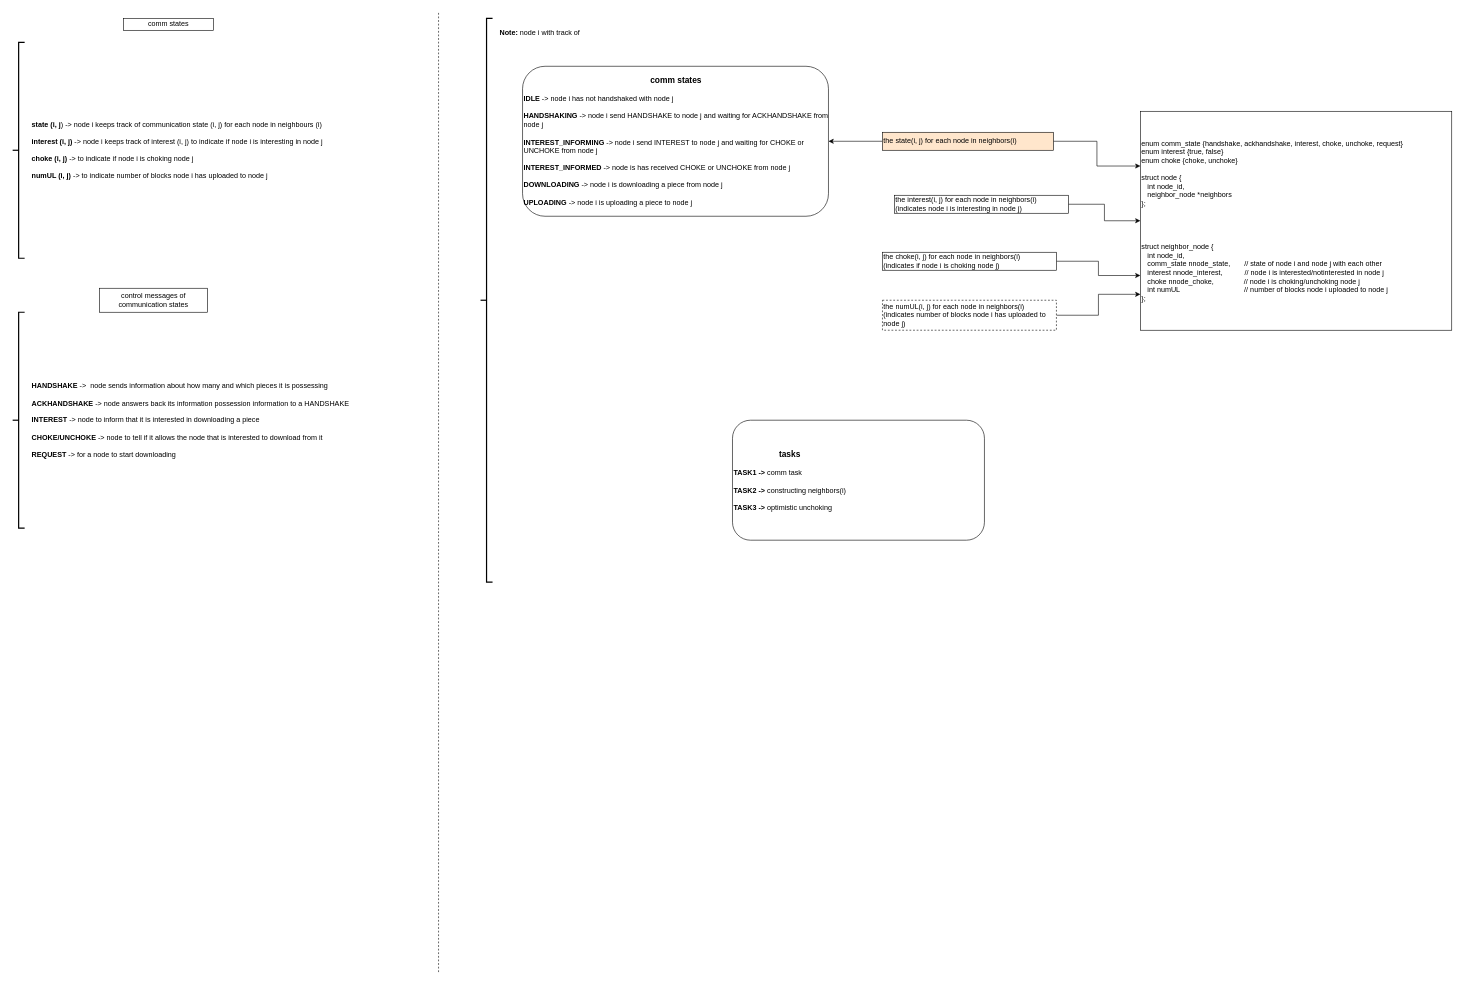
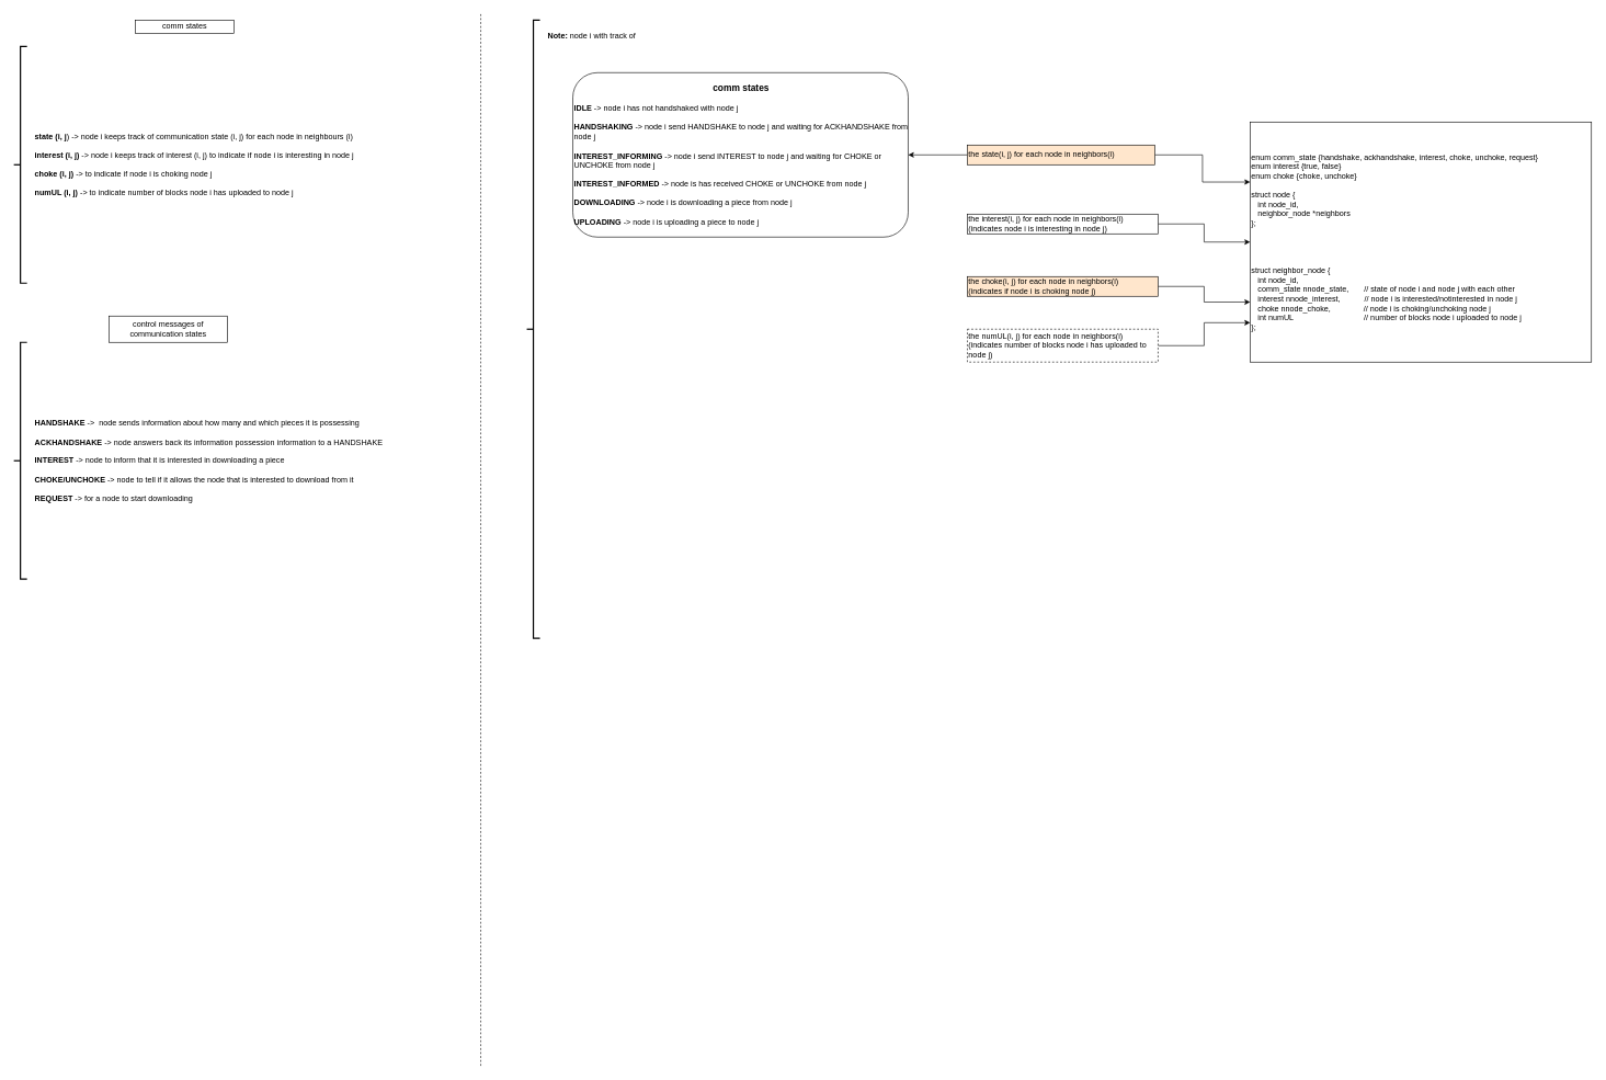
  <mxCell id="0" />
  <mxCell id="1" parent="0" />
  <mxCell id="2" value="" style="strokeWidth=2;html=1;shape=mxgraph.flowchart.annotation_2;align=left;labelPosition=right;pointerEvents=1;" parent="1" vertex="1"><mxGeometry x="20" y="520" width="20" height="360" as="geometry" /></mxCell>
  <mxCell id="3" value="&lt;div style=&quot;text-align: justify&quot;&gt;&lt;b&gt;HANDSHAKE&lt;/b&gt; -&amp;gt;&amp;nbsp; node sends information about how many and which pieces it is possessing&lt;/div&gt;&lt;div style=&quot;text-align: justify&quot;&gt;&lt;br&gt;&lt;/div&gt;&lt;div style=&quot;text-align: justify&quot;&gt;&lt;b&gt;ACKHANDSHAKE&lt;/b&gt; -&amp;gt; node answers back its information possession information to a HANDSHAKE&lt;/div&gt;&lt;div style=&quot;text-align: justify&quot;&gt;&lt;br&gt;&lt;/div&gt;&lt;div style=&quot;text-align: justify&quot;&gt;&lt;b&gt;INTEREST&lt;/b&gt; -&amp;gt; node to inform that it is interested in downloading a piece&lt;/div&gt;&lt;div style=&quot;text-align: justify&quot;&gt;&lt;br&gt;&lt;/div&gt;&lt;div style=&quot;text-align: justify&quot;&gt;&lt;b&gt;CHOKE/UNCHOKE &lt;/b&gt;-&amp;gt; node to tell if it allows the node that is interested to download from it&lt;/div&gt;&lt;div style=&quot;text-align: justify&quot;&gt;&lt;br&gt;&lt;/div&gt;&lt;div style=&quot;text-align: justify&quot;&gt;&lt;b&gt;REQUEST&lt;/b&gt; -&amp;gt; for a node to start downloading&lt;/div&gt;" style="text;html=1;strokeColor=none;fillColor=none;align=left;verticalAlign=middle;whiteSpace=wrap;rounded=0;" parent="1" vertex="1"><mxGeometry x="50" y="530" width="620" height="340" as="geometry" /></mxCell>
  <mxCell id="4" value="control messages of communication states" style="rounded=0;whiteSpace=wrap;html=1;" parent="1" vertex="1"><mxGeometry x="165" y="480" width="180" height="40" as="geometry" /></mxCell>
  <mxCell id="5" value="comm states" style="rounded=0;whiteSpace=wrap;html=1;" parent="1" vertex="1"><mxGeometry x="205" y="30" width="150" height="20" as="geometry" /></mxCell>
  <mxCell id="6" value="" style="endArrow=none;dashed=1;html=1;" parent="1" edge="1"><mxGeometry width="50" height="50" relative="1" as="geometry"><mxPoint x="730" y="1620" as="sourcePoint" /><mxPoint x="730" y="20" as="targetPoint" /><Array as="points"><mxPoint x="730" y="430" /></Array></mxGeometry></mxCell>
  <mxCell id="7" value="" style="strokeWidth=2;html=1;shape=mxgraph.flowchart.annotation_2;align=left;labelPosition=right;pointerEvents=1;" parent="1" vertex="1"><mxGeometry x="20" y="70" width="20" height="360" as="geometry" /></mxCell>
  <mxCell id="8" value="&lt;div style=&quot;text-align: justify&quot;&gt;&lt;b&gt;state (i, j&lt;/b&gt;) -&amp;gt; node i keeps track of communication state (i, j) for each node in neighbours (i)&lt;/div&gt;&lt;div style=&quot;text-align: justify&quot;&gt;&lt;br&gt;&lt;/div&gt;&lt;div style=&quot;text-align: justify&quot;&gt;&lt;b&gt;interest (i, j)&lt;/b&gt; -&amp;gt; node i keeps track of interest (i, j) to indicate if node i is interesting in node j&lt;/div&gt;&lt;div style=&quot;text-align: justify&quot;&gt;&lt;br&gt;&lt;/div&gt;&lt;div style=&quot;text-align: justify&quot;&gt;&lt;b&gt;choke (i, j)&lt;/b&gt; -&amp;gt; to indicate if node i is choking node j&lt;/div&gt;&lt;div style=&quot;text-align: justify&quot;&gt;&lt;br&gt;&lt;/div&gt;&lt;div style=&quot;text-align: justify&quot;&gt;&lt;b&gt;numUL (i, j)&lt;/b&gt; -&amp;gt; to indicate number of blocks node i has uploaded to node j&lt;/div&gt;" style="text;html=1;strokeColor=none;fillColor=none;align=left;verticalAlign=middle;whiteSpace=wrap;rounded=0;" parent="1" vertex="1"><mxGeometry x="50" y="80" width="530" height="340" as="geometry" /></mxCell>
  <mxCell id="9" value="" style="strokeWidth=2;html=1;shape=mxgraph.flowchart.annotation_2;align=left;labelPosition=right;pointerEvents=1;" parent="1" vertex="1"><mxGeometry x="800" y="30" width="20" height="940" as="geometry" /></mxCell>
  <mxCell id="10" value="&lt;div style=&quot;text-align: justify&quot;&gt;&lt;b&gt;Note:&lt;/b&gt;&amp;nbsp;node i with track of&lt;/div&gt;" style="text;html=1;strokeColor=none;fillColor=none;align=left;verticalAlign=middle;whiteSpace=wrap;rounded=0;" parent="1" vertex="1"><mxGeometry x="830" y="40" width="390" height="30" as="geometry" /></mxCell>
  <mxCell id="11" style="edgeStyle=orthogonalEdgeStyle;rounded=0;orthogonalLoop=1;jettySize=auto;html=1;exitX=0;exitY=0.5;exitDx=0;exitDy=0;" parent="1" source="13" target="16" edge="1"><mxGeometry relative="1" as="geometry" /></mxCell>
  <mxCell id="12" style="edgeStyle=orthogonalEdgeStyle;rounded=0;orthogonalLoop=1;jettySize=auto;html=1;entryX=0;entryY=0.25;entryDx=0;entryDy=0;" parent="1" source="13" target="17" edge="1"><mxGeometry relative="1" as="geometry" /></mxCell>
  <mxCell id="13" value="the state(i, j) for each node in neighbors(i)" style="rounded=0;whiteSpace=wrap;html=1;align=left;fillColor=#ffe6cc;" parent="1" vertex="1"><mxGeometry x="1470" y="220" width="285" height="30" as="geometry" /></mxCell>
  <mxCell id="14" style="edgeStyle=orthogonalEdgeStyle;rounded=0;orthogonalLoop=1;jettySize=auto;html=1;exitX=1;exitY=0.5;exitDx=0;exitDy=0;entryX=0;entryY=0.5;entryDx=0;entryDy=0;" parent="1" source="15" target="17" edge="1"><mxGeometry relative="1" as="geometry" /></mxCell>
- <mxCell id="15" value="the interest(i, j) for each node in neighbors(i)&lt;br&gt;(indicates node i is interesting in node j)" style="rounded=0;whiteSpace=wrap;html=1;align=left;" parent="1" vertex="1"><mxGeometry x="1490" y="325" width="290" height="30" as="geometry" /></mxCell>
+ <mxCell id="15" value="the interest(i, j) for each node in neighbors(i)&lt;br&gt;(indicates node i is interesting in node j)" style="rounded=0;whiteSpace=wrap;html=1;align=left;" parent="1" vertex="1"><mxGeometry x="1470" y="325" width="290" height="30" as="geometry" /></mxCell>
  <mxCell id="16" value="&lt;div style=&quot;text-align: center&quot;&gt;&lt;span&gt;&lt;b&gt;&lt;font style=&quot;font-size: 14px&quot;&gt;comm states&lt;/font&gt;&lt;/b&gt;&lt;/span&gt;&lt;/div&gt;&lt;div style=&quot;text-align: center&quot;&gt;&lt;br&gt;&lt;/div&gt;&lt;b&gt;IDLE&lt;/b&gt; -&amp;gt; node i has not handshaked with node j&lt;br&gt;&lt;br&gt;&lt;b&gt;HANDSHAKING&lt;/b&gt; -&amp;gt; node i send HANDSHAKE to node j and waiting for ACKHANDSHAKE from node j&lt;br&gt;&lt;br&gt;&lt;b&gt;INTEREST_INFORMING&lt;/b&gt; -&amp;gt; node i send INTEREST to node j and waiting for CHOKE or UNCHOKE from node j&lt;br&gt;&lt;br&gt;&lt;b&gt;INTEREST_INFORMED&lt;/b&gt; -&amp;gt; node is has received CHOKE or UNCHOKE from node j&lt;br&gt;&lt;br&gt;&lt;b&gt;DOWNLOADING&lt;/b&gt; -&amp;gt; node i is downloading a piece from node j&lt;br&gt;&lt;br&gt;&lt;b&gt;UPLOADING&lt;/b&gt; -&amp;gt; node i is uploading a piece to node j" style="rounded=1;whiteSpace=wrap;html=1;align=left;" parent="1" vertex="1"><mxGeometry x="870" y="110" width="510" height="250" as="geometry" /></mxCell>
  <mxCell id="17" value="&lt;div style=&quot;font-family: &amp;#34;helvetica&amp;#34;&quot;&gt;enum comm_state {handshake, ackhandshake, interest, choke, unchoke, request}&lt;/div&gt;&lt;div style=&quot;font-family: &amp;#34;helvetica&amp;#34;&quot;&gt;enum interest {true, false}&lt;/div&gt;&lt;div style=&quot;font-family: &amp;#34;helvetica&amp;#34;&quot;&gt;enum choke {choke, unchoke}&lt;/div&gt;&lt;div style=&quot;font-family: &amp;#34;helvetica&amp;#34;&quot;&gt;&lt;/div&gt;&lt;div style=&quot;font-family: &amp;#34;helvetica&amp;#34;&quot;&gt;&lt;br&gt;&lt;/div&gt;&lt;div style=&quot;font-family: &amp;#34;helvetica&amp;#34;&quot;&gt;struct node {&lt;/div&gt;&lt;div style=&quot;font-family: &amp;#34;helvetica&amp;#34;&quot;&gt;&amp;nbsp; &amp;nbsp;int node_id,&lt;/div&gt;&lt;div style=&quot;font-family: &amp;#34;helvetica&amp;#34;&quot;&gt;&amp;nbsp; &amp;nbsp;neighbor_node *neighbors&lt;/div&gt;&lt;div style=&quot;font-family: &amp;#34;helvetica&amp;#34;&quot;&gt;};&lt;/div&gt;&lt;div style=&quot;font-family: &amp;#34;helvetica&amp;#34;&quot;&gt;&lt;br&gt;&lt;/div&gt;&lt;div style=&quot;font-family: &amp;#34;helvetica&amp;#34;&quot;&gt;&lt;br&gt;&lt;/div&gt;&lt;div style=&quot;font-family: &amp;#34;helvetica&amp;#34;&quot;&gt;&lt;br&gt;&lt;/div&gt;&lt;div style=&quot;font-family: &amp;#34;helvetica&amp;#34;&quot;&gt;&lt;br&gt;&lt;/div&gt;&lt;div style=&quot;font-family: &amp;#34;helvetica&amp;#34;&quot;&gt;struct neighbor_node {&lt;/div&gt;&lt;div style=&quot;font-family: &amp;#34;helvetica&amp;#34;&quot;&gt;&amp;nbsp; &amp;nbsp;int node_id,&lt;/div&gt;&lt;div style=&quot;font-family: &amp;#34;helvetica&amp;#34;&quot;&gt;&amp;nbsp; &amp;nbsp;comm_state nnode_state,&amp;nbsp; &amp;nbsp; &amp;nbsp; &amp;nbsp;// state of node i and node j with each other&lt;/div&gt;&lt;div style=&quot;font-family: &amp;#34;helvetica&amp;#34;&quot;&gt;&amp;nbsp; &amp;nbsp;interest nnode_interest,&amp;nbsp; &amp;nbsp; &amp;nbsp; &amp;nbsp; &amp;nbsp; &amp;nbsp;// node i is interested/notinterested in node j&lt;/div&gt;&lt;div style=&quot;font-family: &amp;#34;helvetica&amp;#34;&quot;&gt;&amp;nbsp; &amp;nbsp;choke nnode_choke,&amp;nbsp; &amp;nbsp; &amp;nbsp; &amp;nbsp; &amp;nbsp; &amp;nbsp; &amp;nbsp; &amp;nbsp;// node i is choking/unchoking node j&lt;/div&gt;&lt;div style=&quot;font-family: &amp;#34;helvetica&amp;#34;&quot;&gt;&amp;nbsp; &amp;nbsp;int numUL&amp;nbsp; &amp;nbsp; &amp;nbsp; &amp;nbsp; &amp;nbsp; &amp;nbsp; &amp;nbsp; &amp;nbsp; &amp;nbsp; &amp;nbsp; &amp;nbsp; &amp;nbsp; &amp;nbsp; &amp;nbsp; &amp;nbsp; &amp;nbsp; // number of blocks node i uploaded to node j&lt;span&gt;&amp;nbsp;&lt;/span&gt;&lt;/div&gt;&lt;div style=&quot;font-family: &amp;#34;helvetica&amp;#34;&quot;&gt;};&lt;/div&gt;" style="rounded=0;whiteSpace=wrap;html=1;align=left;" parent="1" vertex="1"><mxGeometry x="1900" y="185" width="519" height="365" as="geometry" /></mxCell>
  <mxCell id="18" style="edgeStyle=orthogonalEdgeStyle;rounded=0;orthogonalLoop=1;jettySize=auto;html=1;exitX=1;exitY=0.5;exitDx=0;exitDy=0;entryX=0;entryY=0.75;entryDx=0;entryDy=0;" parent="1" source="19" target="17" edge="1"><mxGeometry relative="1" as="geometry"><mxPoint x="1830" y="390" as="targetPoint" /></mxGeometry></mxCell>
- <mxCell id="19" value="the choke(i, j) for each node in neighbors(i)&lt;br&gt;(indicates if node i is choking node j)" style="rounded=0;whiteSpace=wrap;html=1;align=left;" parent="1" vertex="1"><mxGeometry x="1470" y="420" width="290" height="30" as="geometry" /></mxCell>
+ <mxCell id="19" value="the choke(i, j) for each node in neighbors(i)&lt;br&gt;(indicates if node i is choking node j)" style="rounded=0;whiteSpace=wrap;html=1;align=left;fillColor=#ffe6cc;" parent="1" vertex="1"><mxGeometry x="1470" y="420" width="290" height="30" as="geometry" /></mxCell>
  <mxCell id="20" style="edgeStyle=orthogonalEdgeStyle;rounded=0;orthogonalLoop=1;jettySize=auto;html=1;entryX=0;entryY=0.836;entryDx=0;entryDy=0;entryPerimeter=0;" parent="1" source="21" target="17" edge="1"><mxGeometry relative="1" as="geometry"><mxPoint x="1840" y="525" as="targetPoint" /></mxGeometry></mxCell>
  <mxCell id="21" value="the numUL(i, j) for each node in neighbors(i)&lt;br&gt;(indicates number of blocks node i has uploaded to node j)" style="rounded=0;whiteSpace=wrap;html=1;align=left;dashed=1;" parent="1" vertex="1"><mxGeometry x="1470" y="500" width="290" height="50" as="geometry" /></mxCell>
- <mxCell id="22" value="&lt;div style=&quot;text-align: center&quot;&gt;&lt;span style=&quot;font-size: 14px&quot;&gt;&lt;b&gt;tasks&lt;/b&gt;&lt;/span&gt;&lt;/div&gt;&lt;div&gt;&lt;span style=&quot;font-size: 14px&quot;&gt;&lt;b&gt;&lt;br&gt;&lt;/b&gt;&lt;/span&gt;&lt;/div&gt;&lt;div&gt;&lt;b&gt;TASK1 -&amp;gt;&lt;/b&gt;&amp;nbsp;comm task&lt;/div&gt;&lt;b&gt;&lt;div&gt;&lt;br&gt;&lt;/div&gt;&lt;/b&gt;&lt;div&gt;&lt;b&gt;TASK2 -&amp;gt;&lt;/b&gt;&amp;nbsp;constructing neighbors(i)&lt;/div&gt;&lt;div&gt;&lt;br&gt;&lt;/div&gt;&lt;div&gt;&lt;b&gt;TASK3 -&amp;gt;&lt;/b&gt;&amp;nbsp;optimistic unchoking&lt;/div&gt;" style="rounded=1;whiteSpace=wrap;html=1;align=left;" parent="1" vertex="1"><mxGeometry x="1220" y="700" width="420" height="200" as="geometry" /></mxCell>
